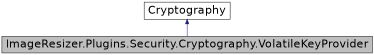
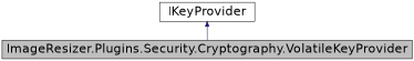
  digraph {
    node [color=black fontname=Helvetica fontsize=24 shape=record style=filled]
    n1 [fillcolor=grey75 fontcolor=black height=0.2 label="ImageResizer.Plugins.Security.Cryptography.VolatileKeyProvider" width=0.4]
-   n2 [fillcolor=white height=0.2 label=Cryptography width=0.4]
+   n2 [fillcolor=white height=0.2 label=IKeyProvider width=0.4]
    n2 -> n1 [color=midnightblue dir=back fontname=Helvetica fontsize=24 labelfontname=Helvetica labelfontsize=24 style=solid]
  }
